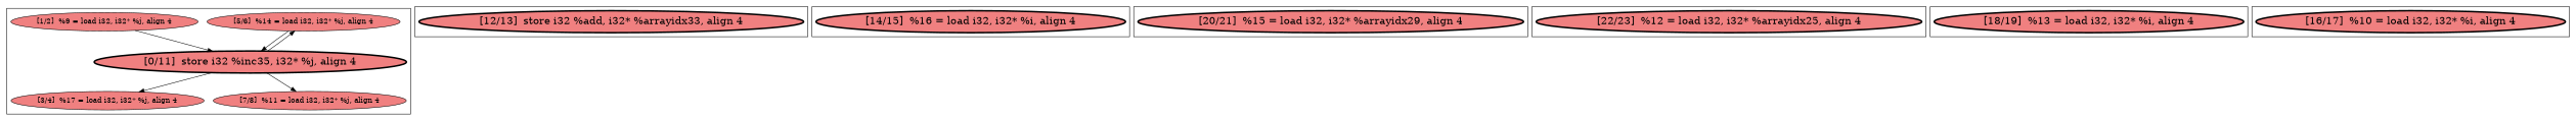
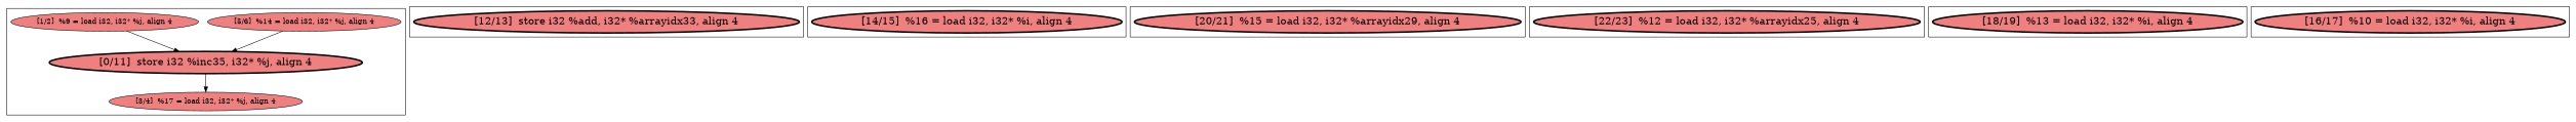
  digraph {
    node [fillcolor=lightcoral shape=ellipse style=filled fontsize=20 penwidth=3.0]
    n1 [label="[5/6]  %14 = load i32, i32* %j, align 4" fontsize="" penwidth=""]
    n2 [label="[0/11]  store i32 %inc35, i32* %j, align 4"]
    n3 [label="[1/2]  %9 = load i32, i32* %j, align 4" fontsize="" penwidth=""]
    n4 [label="[3/4]  %17 = load i32, i32* %j, align 4" fontsize="" penwidth=""]
-   n5 [label="[7/8]  %11 = load i32, i32* %j, align 4" fontsize="" penwidth=""]
    n6 [label="[12/13]  store i32 %add, i32* %arrayidx33, align 4"]
    n7 [label="[14/15]  %16 = load i32, i32* %i, align 4"]
    n8 [label="[20/21]  %15 = load i32, i32* %arrayidx29, align 4"]
    n9 [label="[22/23]  %12 = load i32, i32* %arrayidx25, align 4"]
    n10 [label="[18/19]  %13 = load i32, i32* %i, align 4"]
    n11 [label="[16/17]  %10 = load i32, i32* %i, align 4"]
    subgraph cluster_1 {
      n1
      n2
      n3
      n4
-     n5
    }
    subgraph cluster_2 {
      n6
    }
    subgraph cluster_3 {
      n7
    }
    subgraph cluster_4 {
      n8
    }
    subgraph cluster_5 {
      n9
    }
    subgraph cluster_6 {
      n10
    }
    subgraph cluster_7 {
      n11
    }
    n1 -> n2
-   n2 -> n1
    n2 -> n4
-   n2 -> n5
    n3 -> n2
  }
